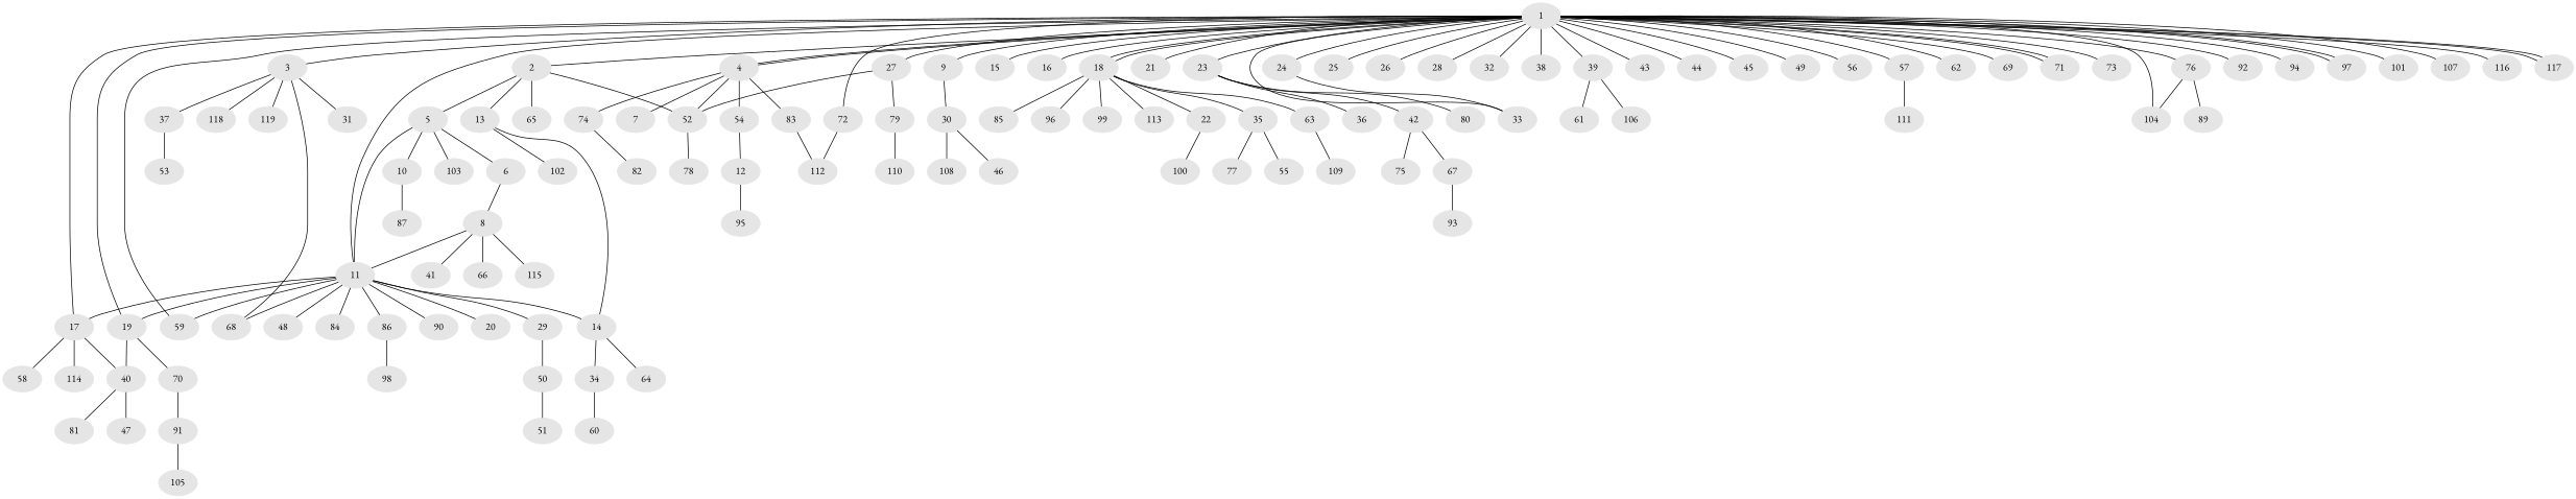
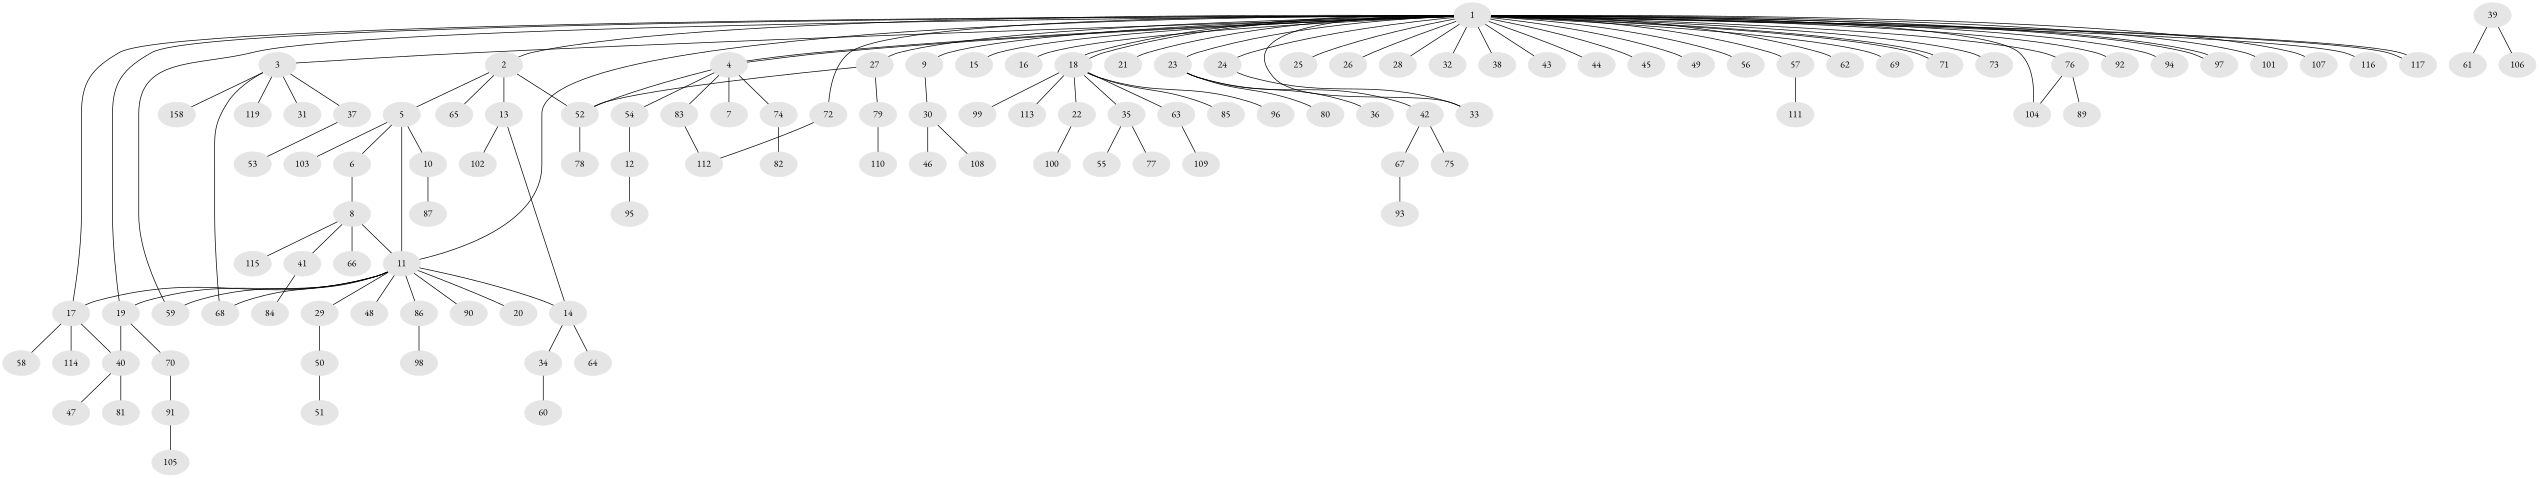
  graph {
    fontname="EB Garamond"
    node [color=gray90 fontname="EB Garamond" style=filled]
    edge [fontname="EB Garamond"]
    1
    2
    3
    4
    9
    11
    15
    16
    17
    18
    19
    21
    23
    24
    25
    26
    27
    28
    32
    33
    38
    39
    43
    44
    45
    49
    56
    57
    59
    62
    69
    71
    72
    73
    76
    92
    94
    97
    101
    104
    107
    116
    117
    5
    13
    52
    65
    31
    37
    68
-   118
+   118 [label=158]
    119
    7
    54
    74
    83
    30
    14
    20
    29
    48
    84
    86
    90
    40
    58
    114
    22
    35
    63
    85
    96
    99
    113
    70
    36
    42
    80
    79
    61
    106
    111
    112
    89
    6
    10
    103
    102
    78
    53
    12
    82
    8
    87
    41
    66
    115
    95
    46
    108
    34
    64
    50
    98
    60
    47
    81
    100
    55
    77
    109
    91
    67
    75
    110
    51
    93
    105
    1 -- 2
    1 -- 3
    1 -- 4
    1 -- 4
    1 -- 9
    1 -- 11
    1 -- 15
    1 -- 16
    1 -- 17
    1 -- 18
    1 -- 18
    1 -- 19
    1 -- 21
    1 -- 23
    1 -- 24
    1 -- 25
    1 -- 26
    1 -- 27
    1 -- 28
    1 -- 32
    1 -- 33
    1 -- 38
-   1 -- 39
    1 -- 43
    1 -- 44
    1 -- 45
    1 -- 49
    1 -- 56
    1 -- 57
    1 -- 59
    1 -- 62
    1 -- 69
    1 -- 71
    1 -- 71
    1 -- 72
    1 -- 73
    1 -- 76
    1 -- 92
    1 -- 94
    1 -- 97
    1 -- 97
    1 -- 101
    1 -- 104
    1 -- 107
    1 -- 116
    1 -- 117
    1 -- 117
    2 -- 5
    2 -- 13
    2 -- 52
    2 -- 65
    3 -- 31
    3 -- 37
    3 -- 68
    3 -- 118
    3 -- 119
    4 -- 52
    4 -- 7
    4 -- 54
    4 -- 74
    4 -- 83
    9 -- 30
    11 -- 17
    11 -- 19
    11 -- 59
    11 -- 68
    11 -- 14
    11 -- 20
    11 -- 29
    11 -- 48
-   11 -- 84
+   41 -- 84
    11 -- 86
    11 -- 90
    17 -- 40
    17 -- 58
    17 -- 114
    18 -- 22
    18 -- 35
    18 -- 63
    18 -- 85
    18 -- 96
    18 -- 99
    18 -- 113
    19 -- 40
    19 -- 70
    23 -- 36
    23 -- 42
    23 -- 80
    24 -- 33
    27 -- 52
    27 -- 79
    39 -- 61
    39 -- 106
    57 -- 111
    72 -- 112
    76 -- 104
    76 -- 89
    5 -- 11
    5 -- 6
    5 -- 10
    5 -- 103
    13 -- 14
    13 -- 102
    52 -- 78
    37 -- 53
    54 -- 12
    74 -- 82
    83 -- 112
    30 -- 46
    30 -- 108
    14 -- 34
    14 -- 64
    29 -- 50
    86 -- 98
    40 -- 47
    40 -- 81
    22 -- 100
    35 -- 55
    35 -- 77
    63 -- 109
    70 -- 91
    42 -- 67
    42 -- 75
    79 -- 110
    6 -- 8
    10 -- 87
    12 -- 95
    8 -- 11
    8 -- 41
    8 -- 66
    8 -- 115
    34 -- 60
    50 -- 51
    91 -- 105
    67 -- 93
  }
